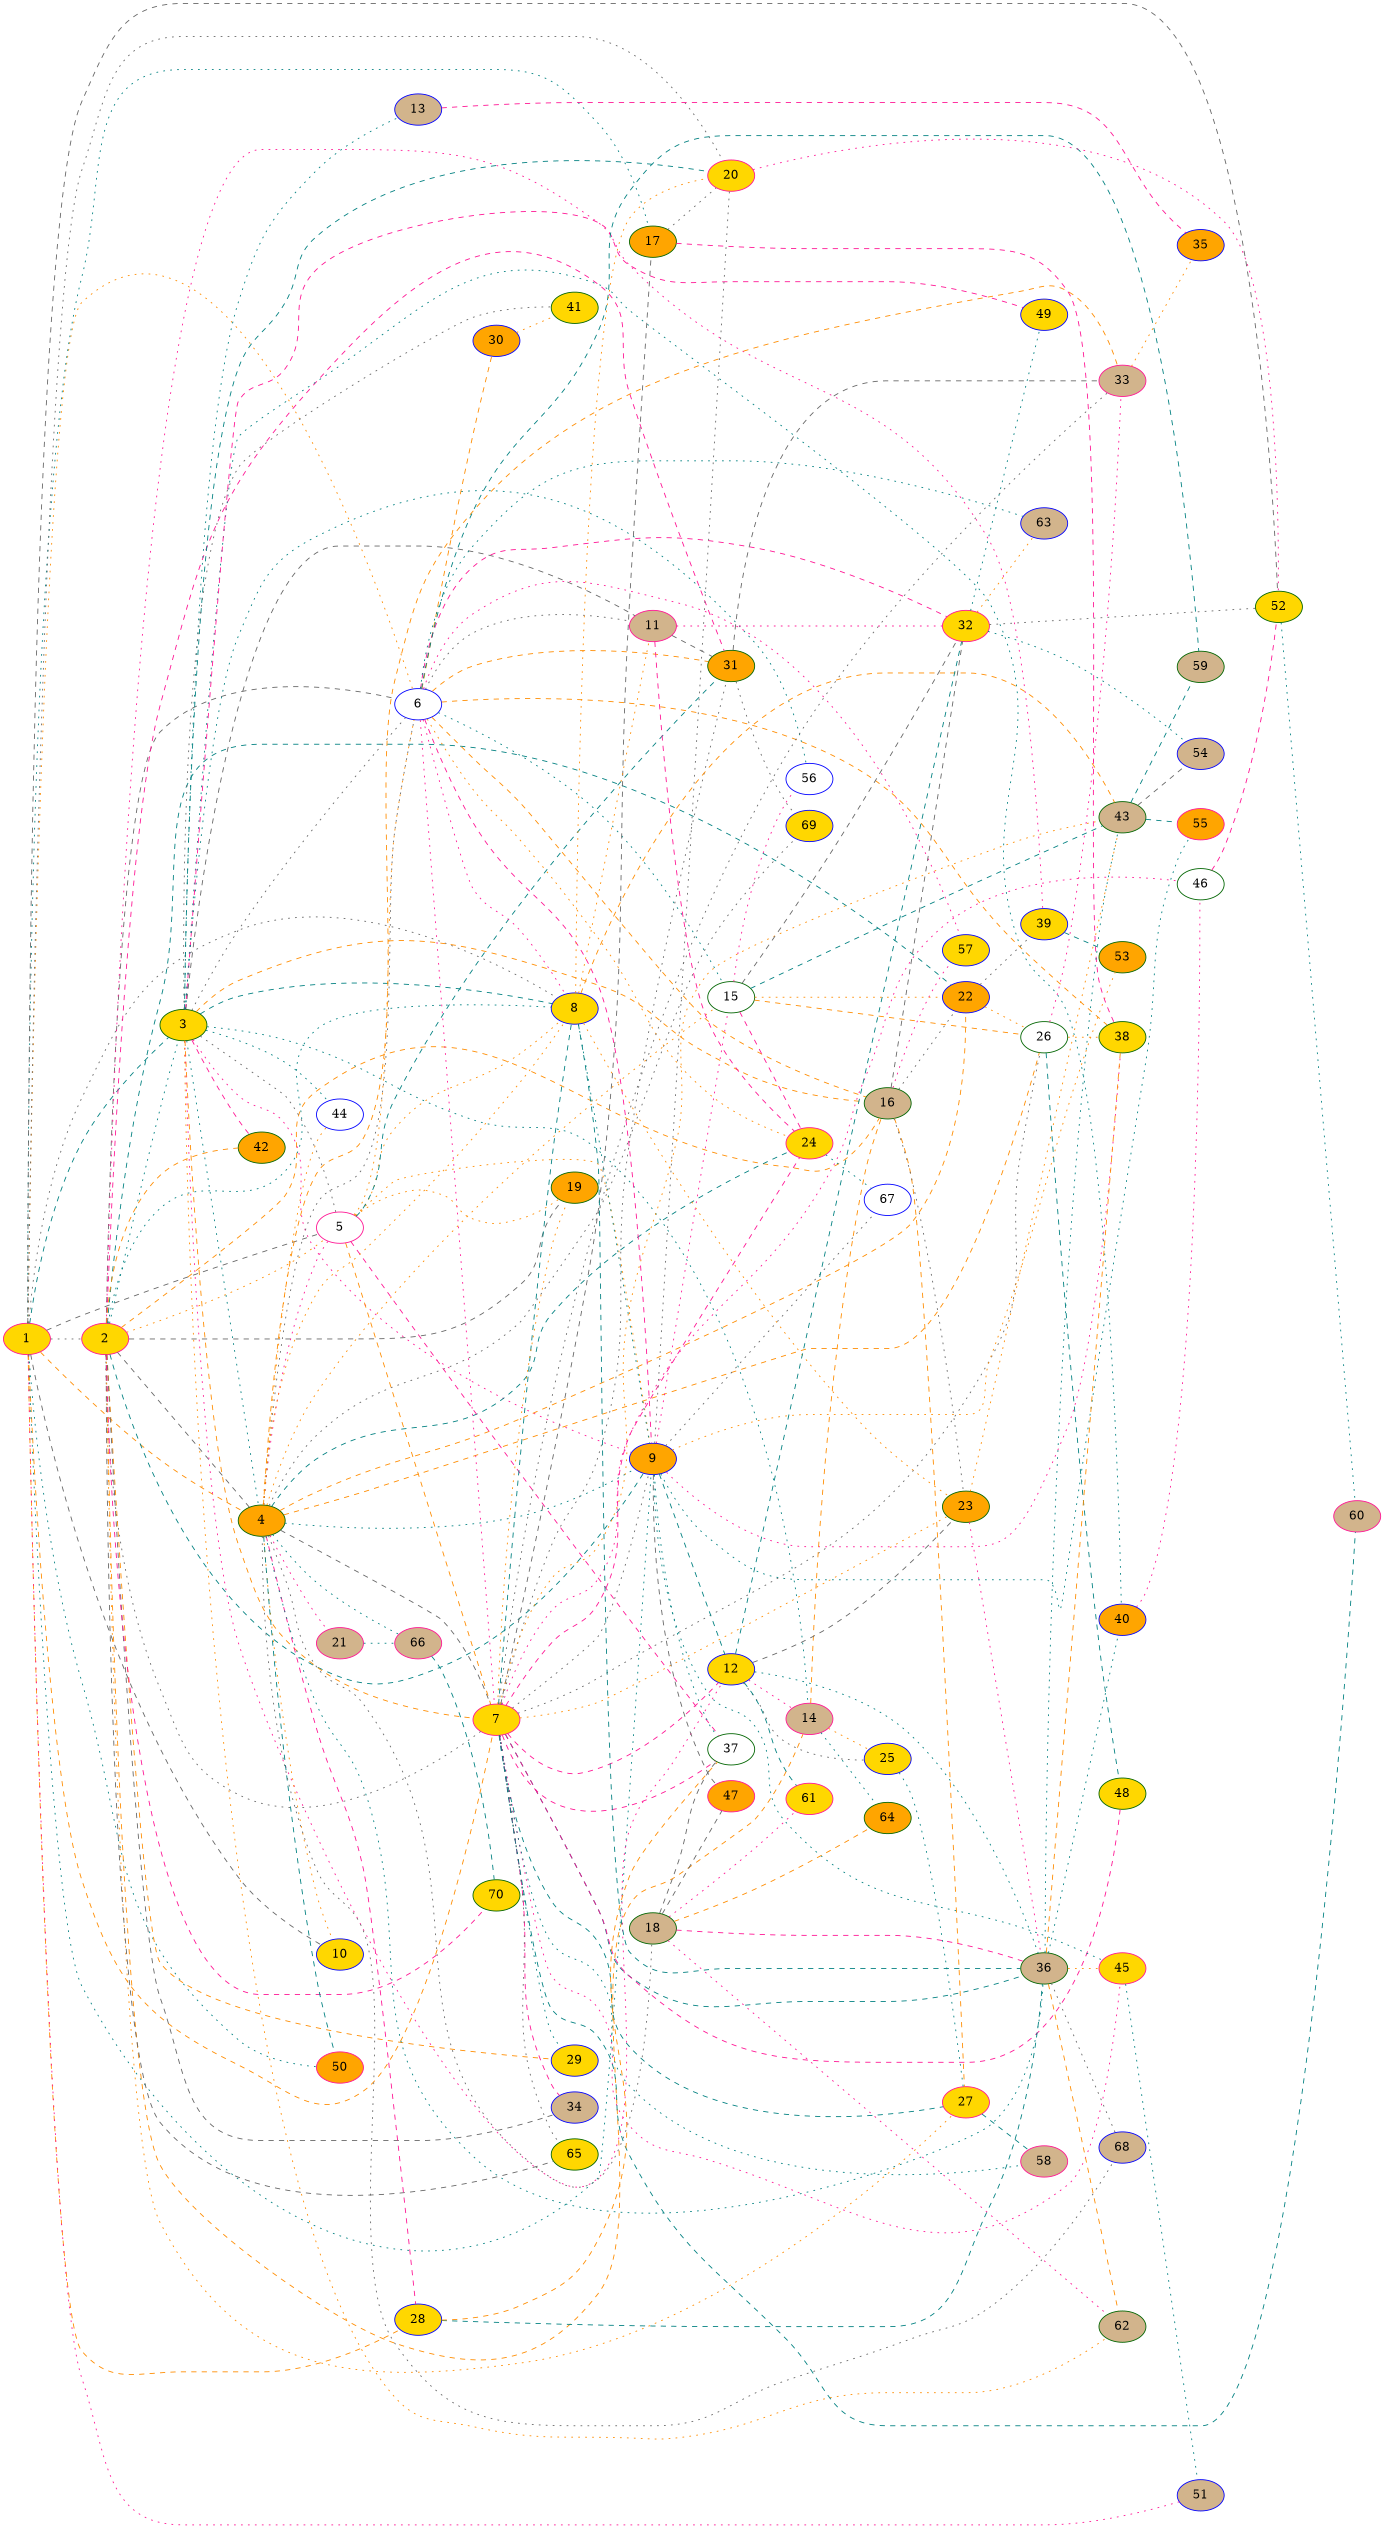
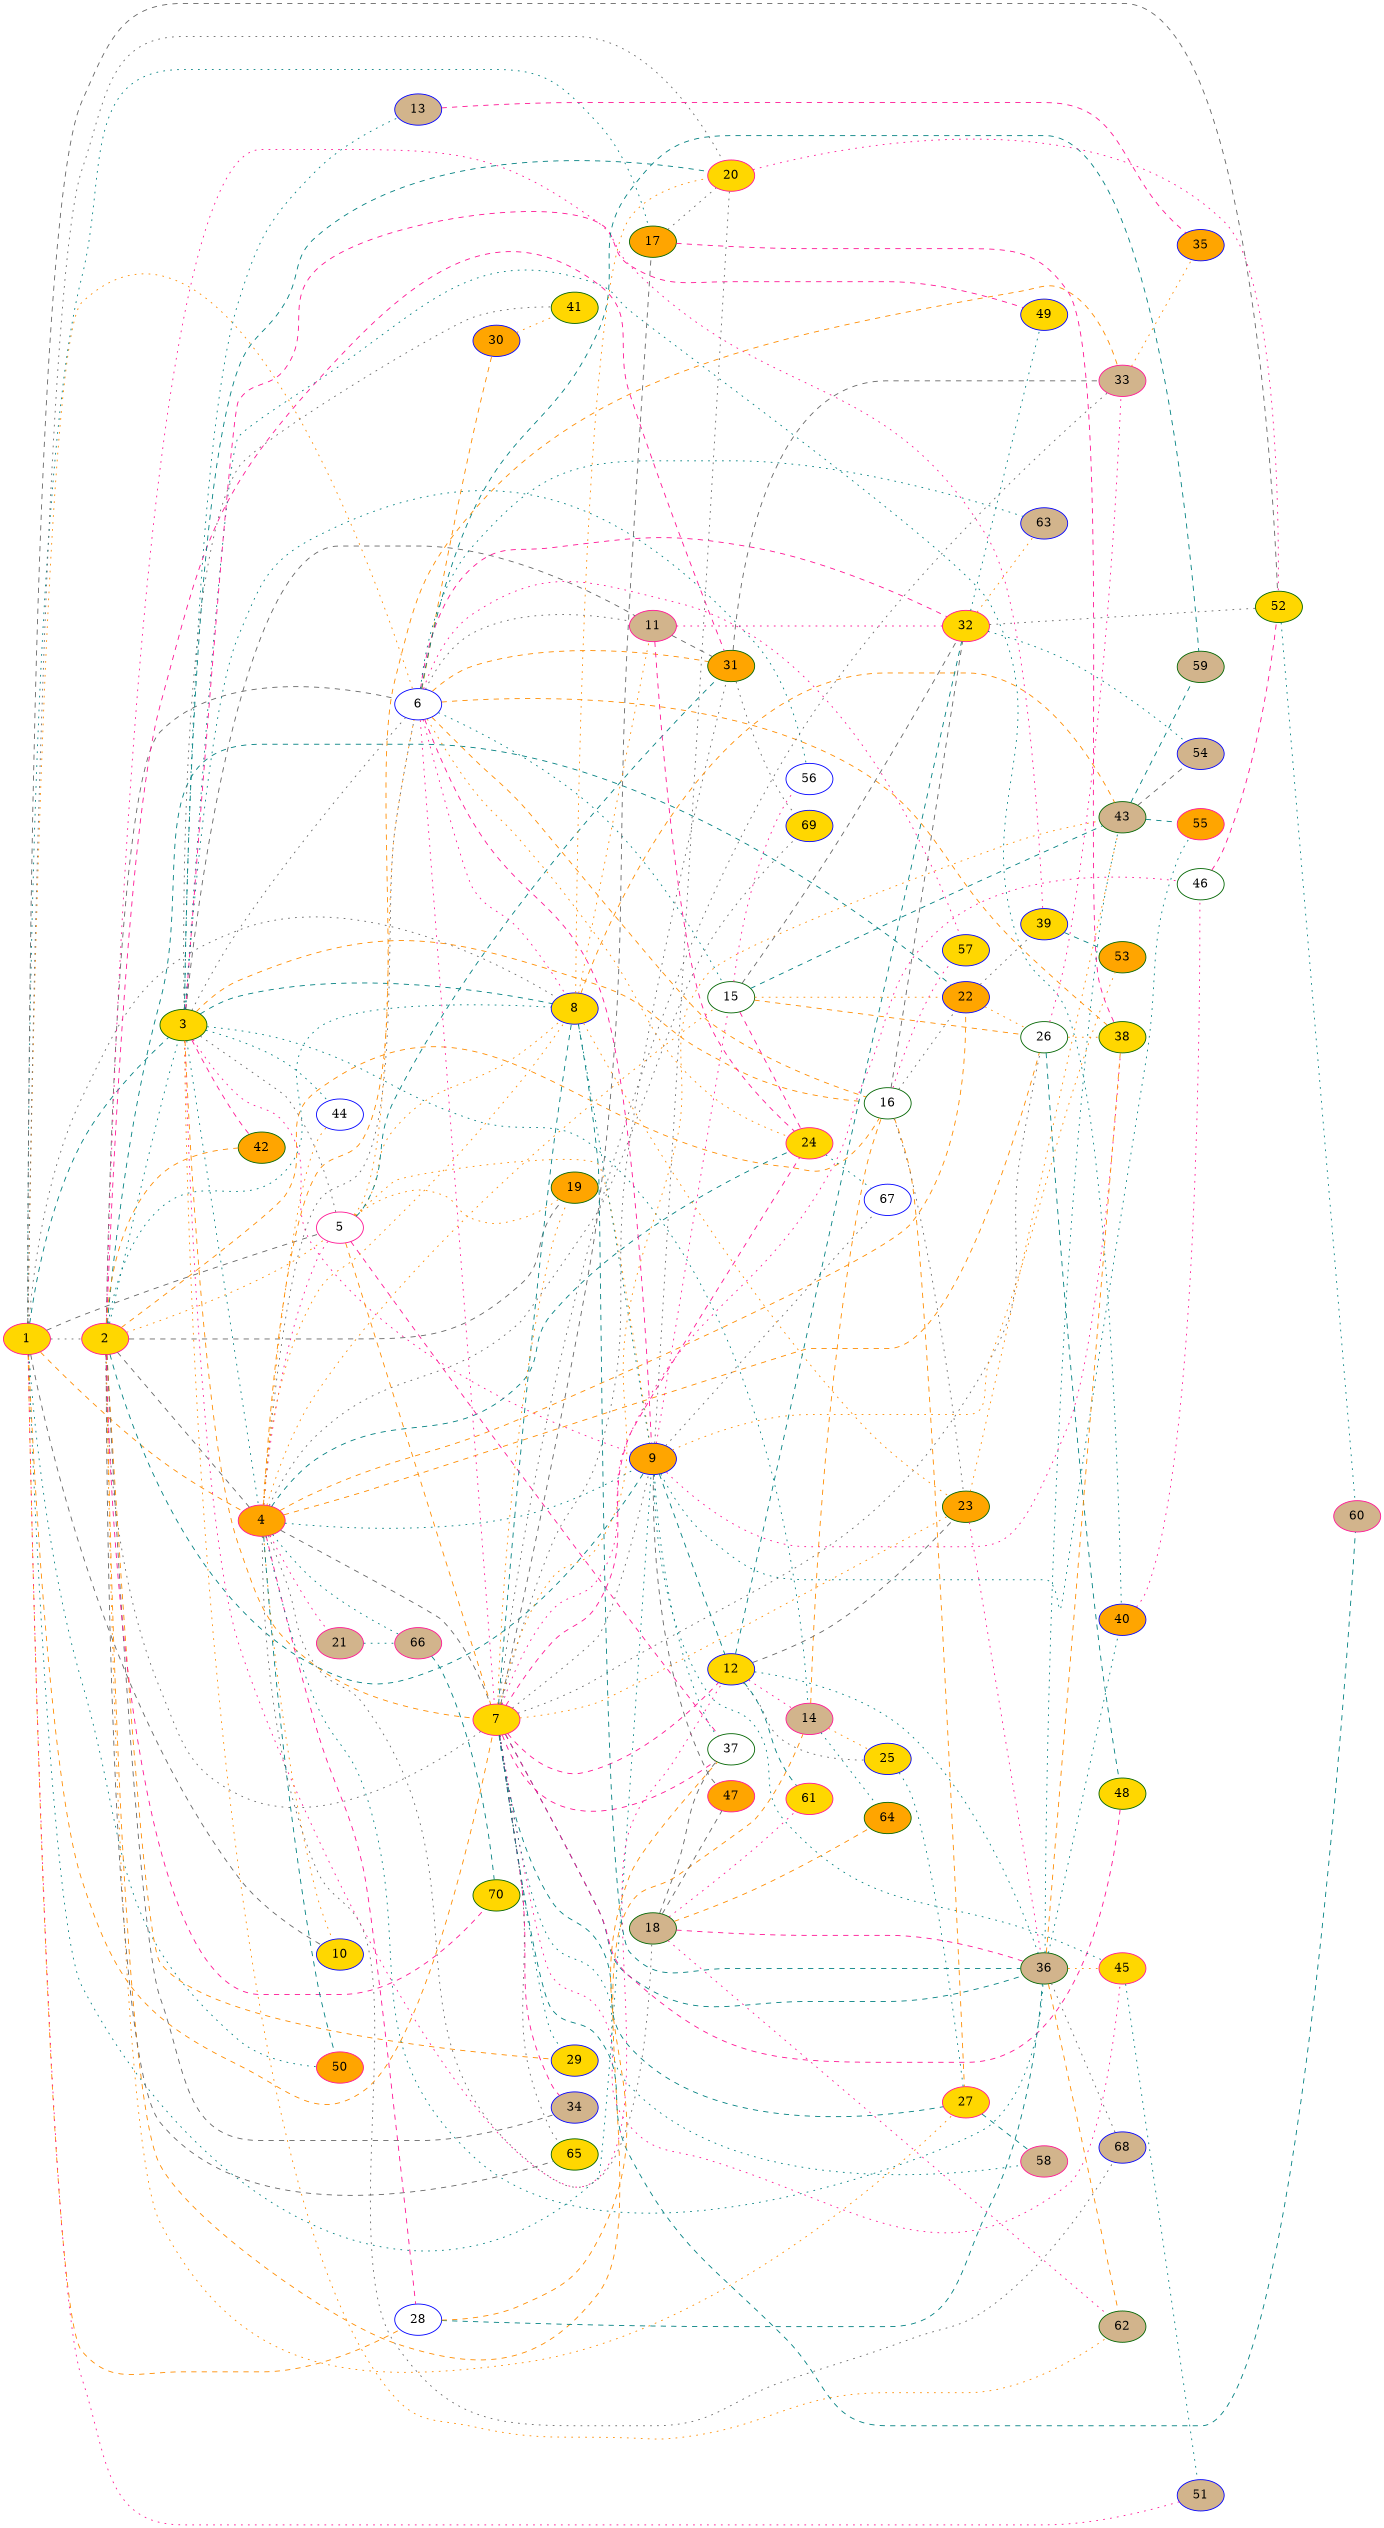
  graph {
    rankdir=LR
    node [color=blue fillcolor=gold style=filled]
    edge [color=teal style=dotted weight=1.0]
    1 [color=deeppink]
    2 [color=deeppink]
    3 [color=darkgreen]
-   4 [color=darkgreen fillcolor=orange]
+   4 [color=deeppink fillcolor=orange]
    5 [color=deeppink fillcolor=white]
    6 [fillcolor=white]
    7 [color=deeppink]
    8
    9 [fillcolor=orange]
    10
    17 [color=darkgreen fillcolor=orange]
    20 [color=deeppink]
-   28
+   28 [fillcolor=white]
    50 [color=deeppink fillcolor=orange]
    51 [fillcolor=tan]
    52 [color=darkgreen]
    14 [color=deeppink fillcolor=tan]
-   16 [color=darkgreen fillcolor=tan]
+   16 [color=darkgreen fillcolor=white]
    19 [color=darkgreen fillcolor=orange]
    22 [fillcolor=orange]
    27 [color=deeppink]
    29
    31 [color=darkgreen fillcolor=orange]
    34 [fillcolor=tan]
    39
    42 [color=darkgreen fillcolor=orange]
    65 [color=darkgreen]
    70 [color=darkgreen]
    11 [color=deeppink fillcolor=tan]
    12
    13 [fillcolor=tan]
    40 [fillcolor=orange]
    41 [color=darkgreen]
    44 [fillcolor=white]
    49
    56 [fillcolor=white]
    62 [color=darkgreen fillcolor=tan]
    15 [color=darkgreen fillcolor=white]
    18 [color=darkgreen fillcolor=tan]
    21 [color=deeppink fillcolor=tan]
    24 [color=deeppink]
    26 [color=darkgreen fillcolor=white]
    33 [color=deeppink fillcolor=tan]
    36 [color=darkgreen fillcolor=tan]
    66 [color=deeppink fillcolor=tan]
    68 [fillcolor=tan]
    69
    37 [color=darkgreen fillcolor=white]
    30 [fillcolor=orange]
    32 [color=deeppink]
    38 [color=darkgreen]
    57
    59 [color=darkgreen fillcolor=tan]
    63 [fillcolor=tan]
    23 [color=darkgreen fillcolor=orange]
    43 [color=darkgreen fillcolor=tan]
    45 [color=deeppink]
    46 [color=darkgreen fillcolor=white]
    48 [color=darkgreen]
    58 [color=deeppink fillcolor=tan]
    60 [color=deeppink fillcolor=tan]
    47 [color=deeppink fillcolor=orange]
    53 [color=darkgreen fillcolor=orange]
    55 [color=deeppink fillcolor=orange]
    67 [fillcolor=white]
    25
    64 [color=darkgreen fillcolor=orange]
    61 [color=deeppink]
    35 [fillcolor=orange]
    54 [fillcolor=tan]
    1 -- 2 [color=gray40]
    1 -- 3 [style=dashed]
    1 -- 4 [color=darkorange style=dashed weight=3.0]
    1 -- 5 [color=gray40 style=dashed]
    1 -- 6 [color=darkorange weight=2.0]
    1 -- 7 [color=darkorange style=dashed]
    1 -- 8 [color=gray40]
    1 -- 9
    1 -- 10 [color=gray40 style=dashed]
    1 -- 17
    1 -- 20 [color=gray40 weight=2.0]
    1 -- 28 [color=darkorange style=dashed]
    1 -- 50
    1 -- 51 [color=deeppink]
    1 -- 52 [color=gray40 style=dashed]
    2 -- 3
    2 -- 4 [color=gray40 style=dashed weight=3.0]
    2 -- 5 [color=darkorange]
    2 -- 6 [color=gray40 style=dashed]
    2 -- 7 [color=gray40]
    2 -- 8 [weight=2.0]
    2 -- 9 [style=dashed]
    2 -- 14 [color=darkorange style=dashed]
    2 -- 16 [color=darkorange style=dashed]
    2 -- 19 [color=gray40 style=dashed weight=2.0]
    2 -- 22 [style=dashed]
    2 -- 27 [color=darkorange]
    2 -- 29 [color=darkorange style=dashed]
    2 -- 31 [color=deeppink style=dashed]
    2 -- 34 [color=gray40 style=dashed]
    2 -- 39 [color=deeppink]
    2 -- 42 [color=darkorange style=dashed]
    2 -- 65 [color=gray40 style=dashed]
    2 -- 70 [color=deeppink style=dashed]
    3 -- 4 [weight=2.0]
    3 -- 5 [color=gray40 weight=2.0]
    3 -- 6 [color=gray40]
    3 -- 7 [color=darkorange style=dashed]
    3 -- 8 [style=dashed weight=2.0]
    3 -- 9 [color=deeppink]
    3 -- 20 [style=dashed]
    3 -- 14
    3 -- 16 [color=darkorange style=dashed]
    3 -- 42 [color=deeppink style=dashed]
    3 -- 11 [color=gray40 style=dashed]
    3 -- 12 [color=deeppink]
    3 -- 13
    3 -- 40
    3 -- 41 [color=gray40]
    3 -- 44
    3 -- 49 [color=deeppink style=dashed]
    3 -- 56
    3 -- 62 [color=darkorange]
    4 -- 5 [color=deeppink weight=3.0]
    4 -- 6 [color=gray40 weight=3.0]
    4 -- 7 [color=gray40 style=dashed weight=3.0]
    4 -- 8 [color=darkorange weight=2.0]
    4 -- 9 [weight=5.0]
    4 -- 10 [color=darkorange]
    4 -- 28 [color=deeppink style=dashed]
    4 -- 50 [style=dashed]
    4 -- 22 [color=darkorange style=dashed]
    4 -- 44 [color=darkorange]
    4 -- 15 [color=darkorange]
    4 -- 18 [color=gray40]
    4 -- 21 [color=deeppink]
    4 -- 24 [style=dashed]
    4 -- 26 [color=darkorange style=dashed]
    4 -- 33 [color=darkorange style=dashed]
    4 -- 36 [weight=2.0]
    4 -- 66
    4 -- 68 [color=gray40]
    4 -- 69 [color=gray40]
    5 -- 6 [color=darkorange]
    5 -- 7 [color=darkorange style=dashed]
    5 -- 8 [color=darkorange]
    5 -- 9 [color=darkorange]
    5 -- 19 [color=darkorange]
    5 -- 31 [style=dashed weight=6.0]
    5 -- 37 [color=deeppink style=dashed]
    6 -- 7 [color=deeppink]
    6 -- 8 [color=deeppink]
    6 -- 9 [color=deeppink style=dashed]
    6 -- 16 [color=darkorange style=dashed]
    6 -- 31 [color=darkorange style=dashed]
    6 -- 11 [color=gray40]
    6 -- 15 [weight=2.0]
    6 -- 24 [color=darkorange]
    6 -- 30 [color=darkorange style=dashed]
    6 -- 32 [color=deeppink style=dashed]
    6 -- 38 [color=darkorange style=dashed]
    6 -- 57 [color=deeppink]
    6 -- 59 [style=dashed]
    6 -- 63
    7 -- 8 [style=dashed]
    7 -- 9 [color=gray40]
    7 -- 17 [color=gray40 style=dashed]
    7 -- 19 [color=darkorange]
    7 -- 27 [style=dashed]
    7 -- 29
    7 -- 31 [color=gray40]
    7 -- 34 [color=deeppink style=dashed]
    7 -- 65 [color=gray40]
    7 -- 12 [color=deeppink style=dashed]
    7 -- 24 [color=deeppink style=dashed]
    7 -- 26 [color=gray40]
    7 -- 33 [color=gray40]
    7 -- 36 [style=dashed]
    7 -- 37 [color=deeppink style=dashed]
    7 -- 23 [color=darkorange]
    7 -- 43 [color=darkorange]
    7 -- 45 [color=deeppink]
    7 -- 46 [color=deeppink]
    7 -- 48 [color=deeppink style=dashed]
    7 -- 58
    7 -- 60 [style=dashed]
    8 -- 9
    8 -- 20 [color=darkorange]
    8 -- 11 [color=darkorange]
    8 -- 36 [style=dashed weight=12.0]
    8 -- 23 [color=darkorange]
    8 -- 43 [color=darkorange style=dashed]
    9 -- 20 [color=gray40]
    9 -- 12 [style=dashed]
    9 -- 15 [color=deeppink]
    9 -- 37
    9 -- 38 [color=deeppink]
    9 -- 45 [weight=2.0]
    9 -- 47 [color=gray40 style=dashed]
    9 -- 53 [color=darkorange]
    9 -- 55
    9 -- 67 [color=gray40]
    17 -- 20 [color=gray40]
    17 -- 38 [color=deeppink style=dashed]
    20 -- 52 [color=deeppink]
    28 -- 36 [style=dashed]
    28 -- 37 [color=darkorange style=dashed]
    52 -- 60
    14 -- 16 [color=darkorange style=dashed]
    14 -- 25 [color=darkorange]
    14 -- 64
    16 -- 22 [color=gray40]
    16 -- 27 [color=darkorange style=dashed]
    16 -- 32 [color=gray40 style=dashed]
    16 -- 57 [color=deeppink]
    16 -- 23 [color=gray40]
    22 -- 39 [color=gray40]
    22 -- 26 [color=darkorange]
    27 -- 58 [style=dashed]
    31 -- 33 [color=gray40 style=dashed]
    31 -- 69 [color=gray40]
    39 -- 53 [style=dashed]
    11 -- 31 [color=gray40 style=dashed weight=2.0]
    11 -- 24 [color=deeppink style=dashed]
    11 -- 32 [color=deeppink]
    12 -- 14 [color=deeppink]
    12 -- 36
    12 -- 32 [style=dashed]
    12 -- 23 [color=gray40 style=dashed]
    12 -- 25 [color=gray40]
    12 -- 61 [style=dashed]
    13 -- 35 [color=deeppink style=dashed]
    40 -- 46 [color=deeppink]
    15 -- 22 [color=darkorange]
    15 -- 56 [color=deeppink]
    15 -- 24 [color=deeppink style=dashed]
    15 -- 26 [color=darkorange style=dashed weight=4.0]
    15 -- 32 [color=gray40 style=dashed]
    15 -- 43 [style=dashed]
    18 -- 62 [color=deeppink]
    18 -- 36 [color=deeppink style=dashed]
    18 -- 37 [color=gray40 style=dashed]
    18 -- 47 [color=gray40 style=dashed]
    18 -- 64 [color=darkorange style=dashed]
    18 -- 61 [color=deeppink]
    21 -- 66
    24 -- 67
    26 -- 33 [color=deeppink]
    26 -- 38 [color=darkorange]
    26 -- 48 [style=dashed]
    33 -- 35 [color=darkorange]
    36 -- 40
    36 -- 62 [color=darkorange style=dashed]
    36 -- 68 [color=gray40]
    36 -- 38 [color=darkorange style=dashed]
    36 -- 43
    36 -- 45 [color=darkorange]
    66 -- 70 [style=dashed]
    30 -- 41 [color=darkorange]
    32 -- 52 [color=gray40]
    32 -- 49
    32 -- 63 [color=darkorange]
    32 -- 54
    23 -- 36 [color=deeppink weight=2.0]
    23 -- 43 [color=darkorange]
    43 -- 59 [style=dashed]
    43 -- 55 [style=dashed]
    43 -- 54 [color=gray40 style=dashed]
    45 -- 51
    46 -- 52 [color=deeppink style=dashed]
    25 -- 27
  }
